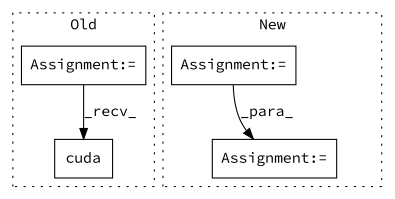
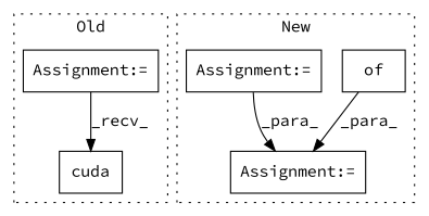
  digraph {
    fontname="Source Code Pro"
    node [a=7 l=1 shape=box fontname="Source Code Pro"]
    edge [fontname="Source Code Pro"]
    n1 [a=32 l=6 label=cuda s=2442]
    n2 [label="Assignment:=" s=2297]
+   n3 [a=32 l=4 label=of s=2418]
    n4 [label="Assignment:=" s=2832]
    n5 [label="Assignment:=" s=2730]
    subgraph cluster_1 {
      label=Old
      style=dotted
      n1
      n2
    }
    subgraph cluster_2 {
      label=New
      style=dotted
+     n3
      n4
      n5
    }
    n2 -> n1 [label=_recv_]
+   n3 -> n4 [label=_para_]
    n5 -> n4 [label=_para_]
  }
